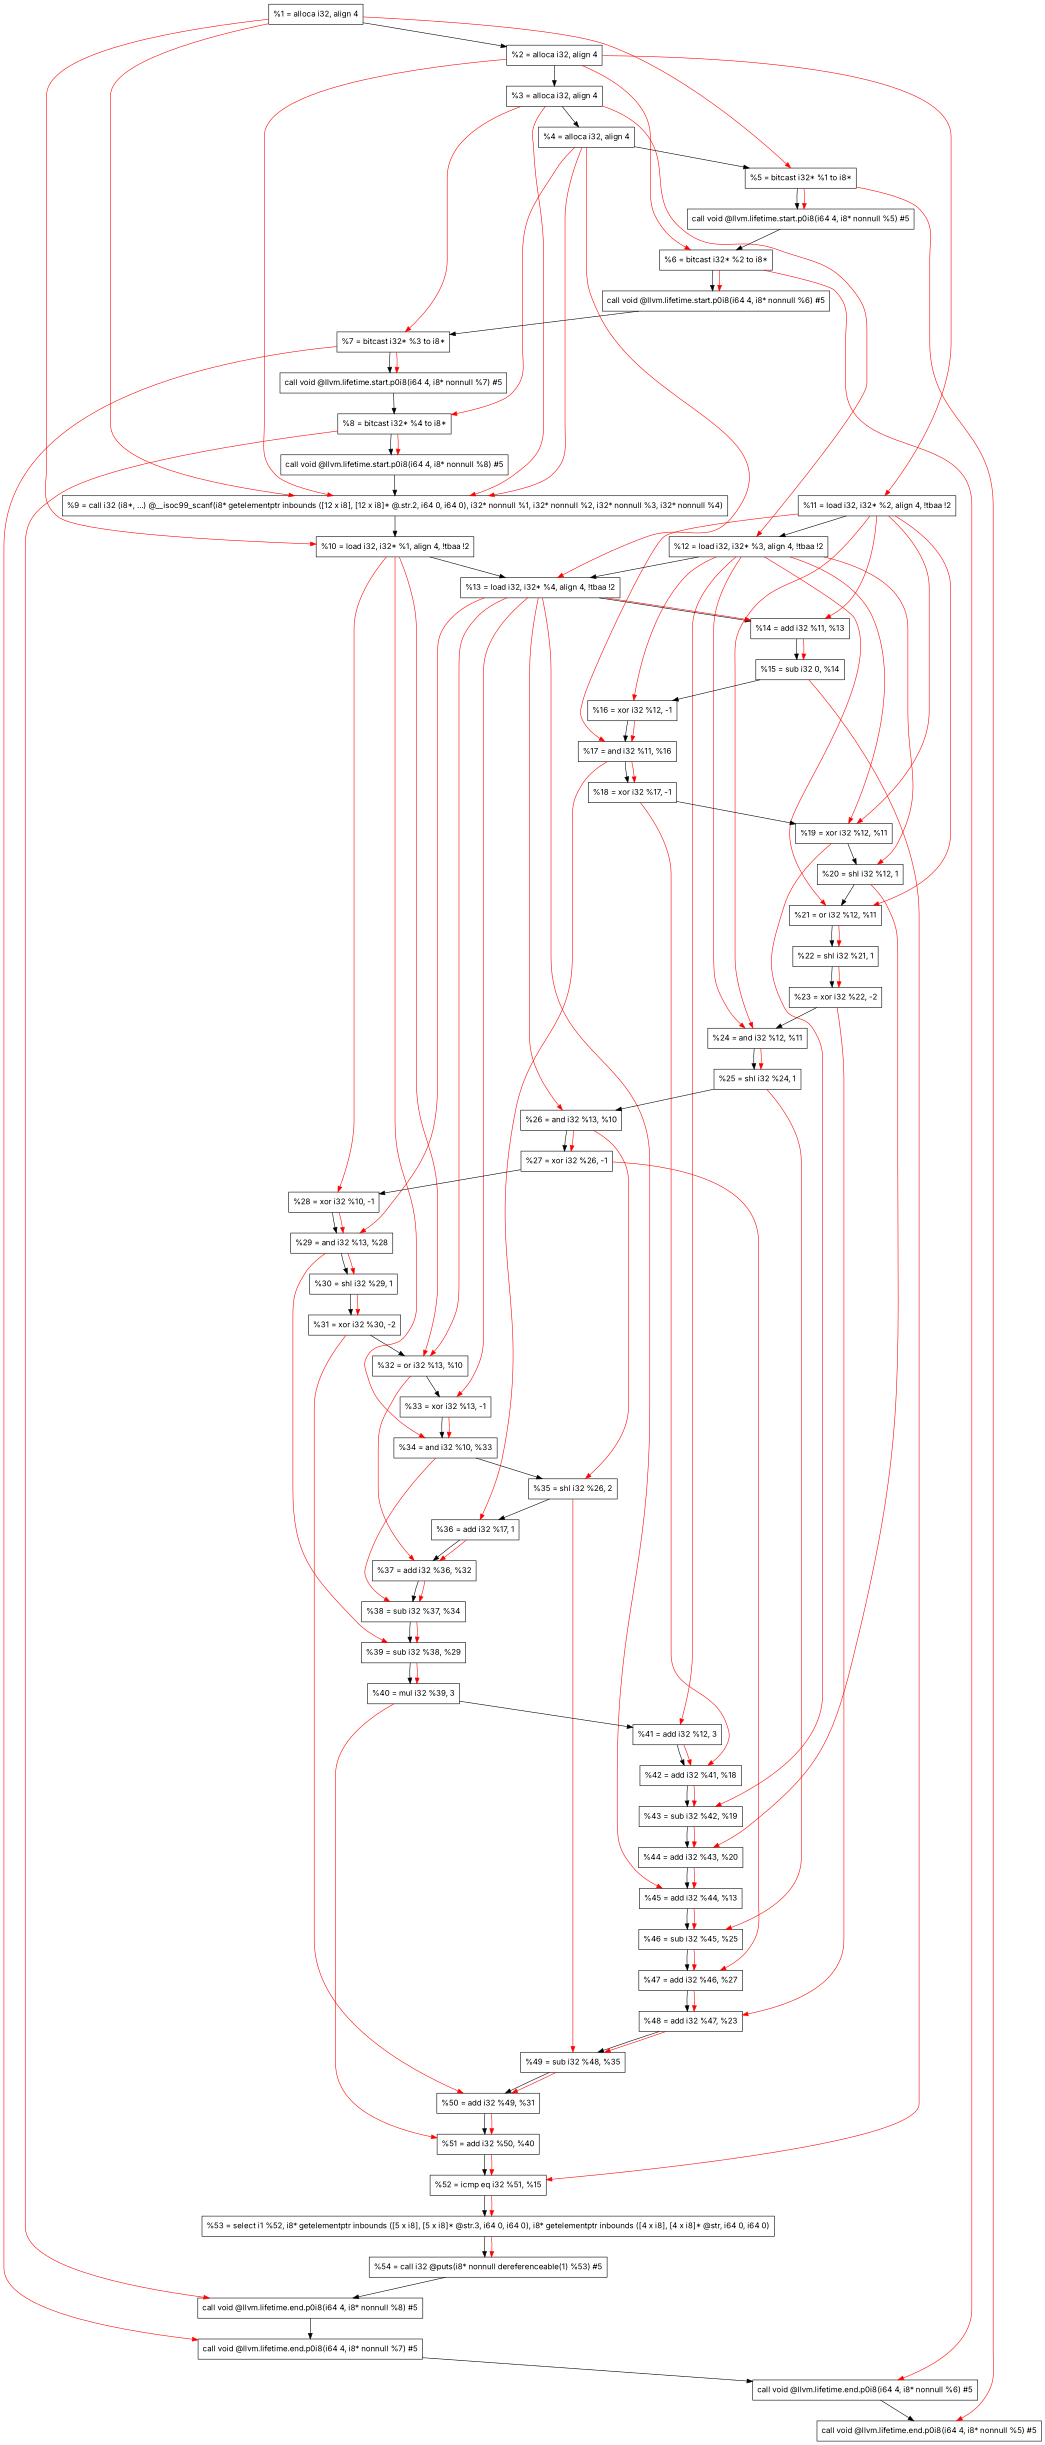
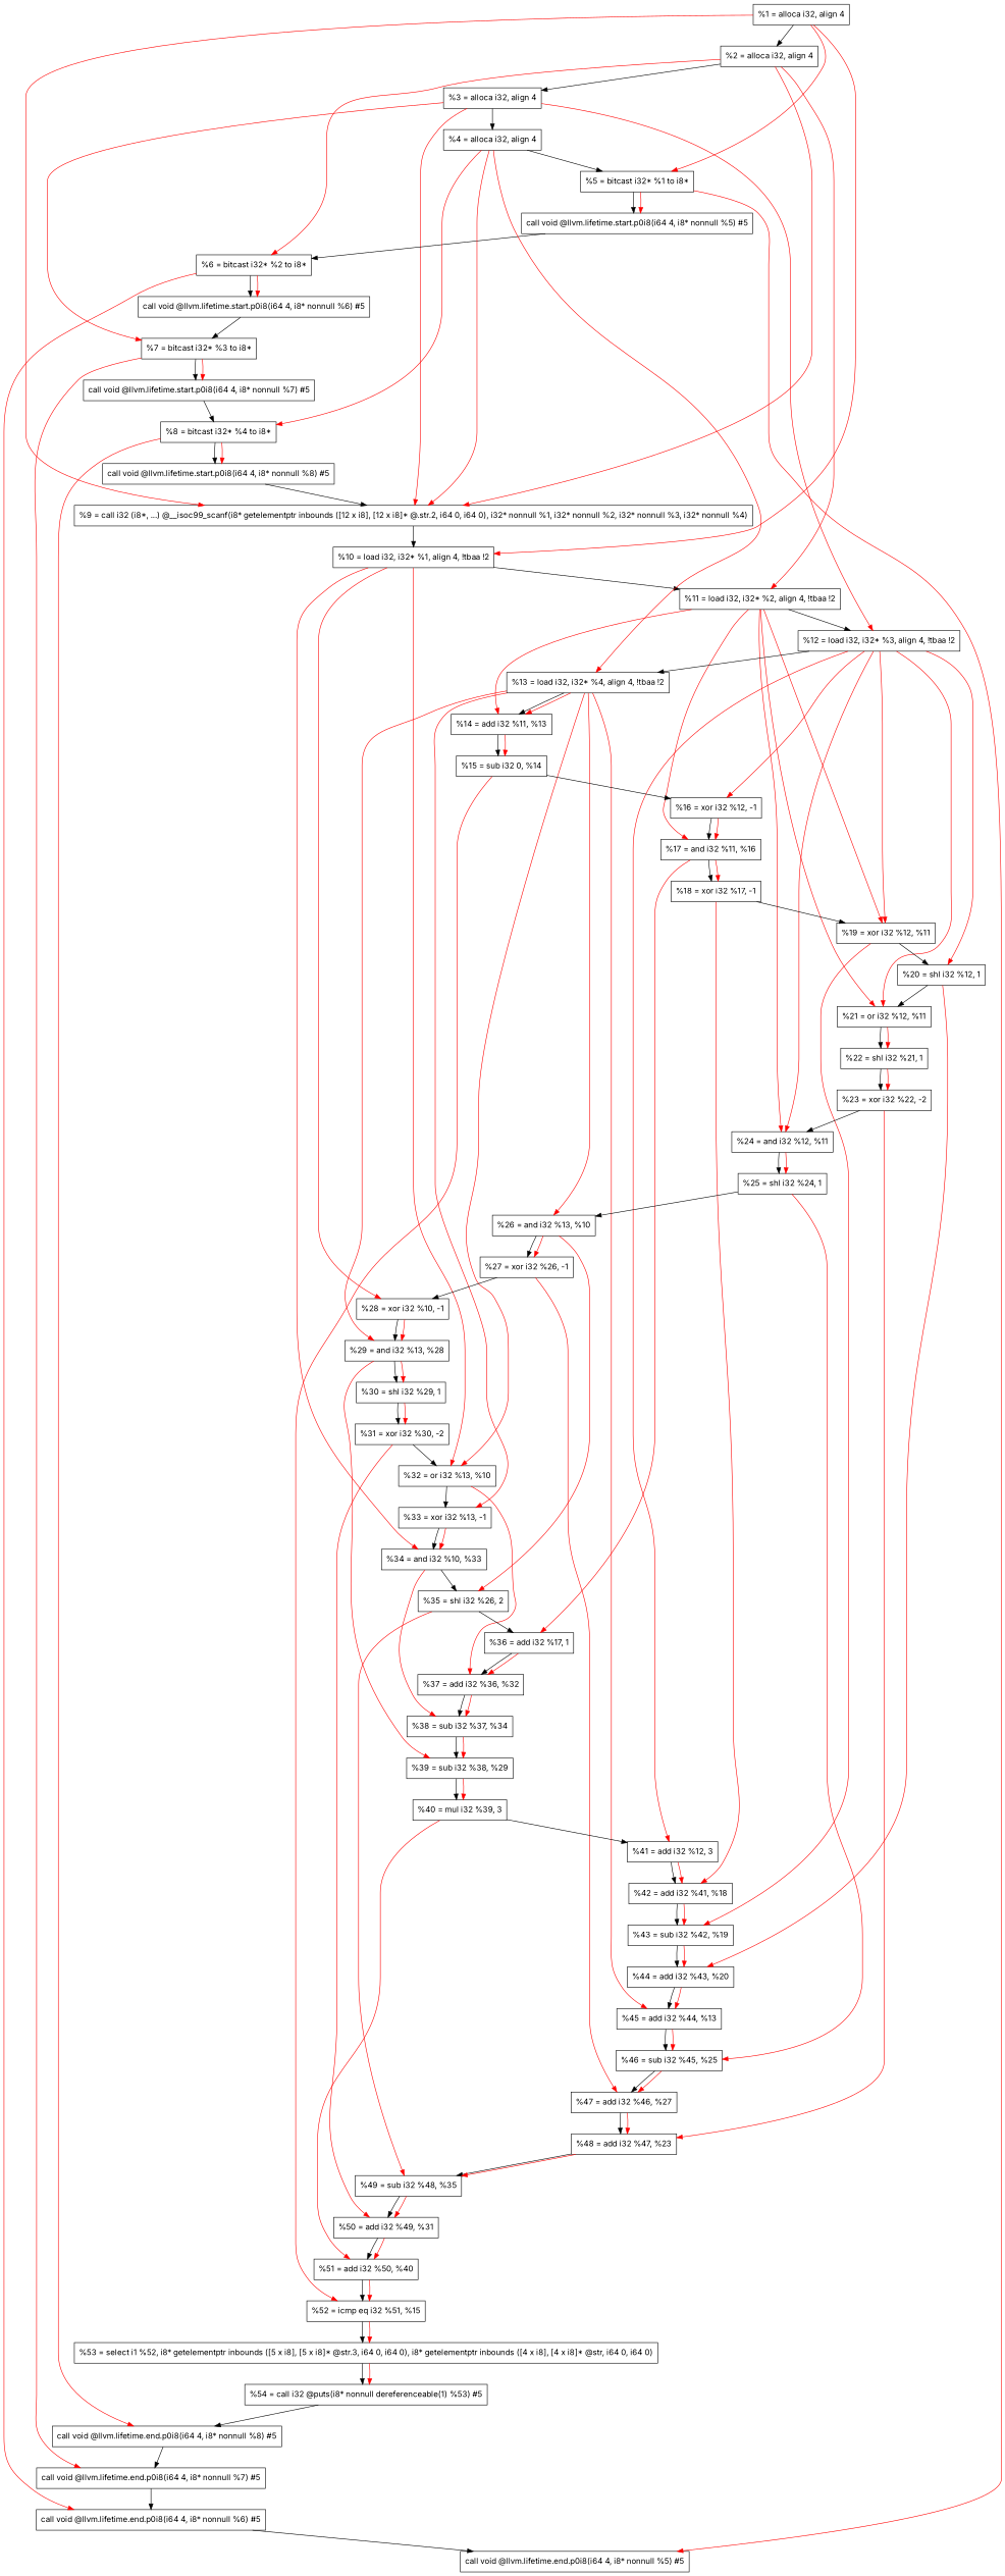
  digraph {
    fontname=Inter
    node [fontname=Inter shape=record]
    edge [fontname=Inter color=red]
    n1 [label="  %1 = alloca i32, align 4"]
    n2 [label="  %2 = alloca i32, align 4"]
    n3 [label="  %5 = bitcast i32* %1 to i8*"]
    n4 [label="  %9 = call i32 (i8*, ...) @__isoc99_scanf(i8* getelementptr inbounds ([12 x i8], [12 x i8]* @.str.2, i64 0, i64 0), i32* nonnull %1, i32* nonnull %2, i32* nonnull %3, i32* nonnull %4)"]
    n5 [label="  %10 = load i32, i32* %1, align 4, !tbaa !2"]
    n6 [label="  %3 = alloca i32, align 4"]
    n7 [label="  %6 = bitcast i32* %2 to i8*"]
    n8 [label="  %11 = load i32, i32* %2, align 4, !tbaa !2"]
    n9 [label="  call void @llvm.lifetime.start.p0i8(i64 4, i8* nonnull %5) #5"]
    n10 [label="  call void @llvm.lifetime.end.p0i8(i64 4, i8* nonnull %5) #5"]
    n11 [label="  %28 = xor i32 %10, -1"]
    n12 [label="  %32 = or i32 %13, %10"]
    n13 [label="  %34 = and i32 %10, %33"]
    n14 [label="  %4 = alloca i32, align 4"]
    n15 [label="  %7 = bitcast i32* %3 to i8*"]
    n16 [label="  %12 = load i32, i32* %3, align 4, !tbaa !2"]
    n17 [label="  call void @llvm.lifetime.start.p0i8(i64 4, i8* nonnull %6) #5"]
    n18 [label="  call void @llvm.lifetime.end.p0i8(i64 4, i8* nonnull %6) #5"]
    n19 [label="  %14 = add i32 %11, %13"]
    n20 [label="  %17 = and i32 %11, %16"]
    n21 [label="  %19 = xor i32 %12, %11"]
    n22 [label="  %21 = or i32 %12, %11"]
    n23 [label="  %24 = and i32 %12, %11"]
    n24 [label="  %8 = bitcast i32* %4 to i8*"]
    n25 [label="  %13 = load i32, i32* %4, align 4, !tbaa !2"]
    n26 [label="  call void @llvm.lifetime.start.p0i8(i64 4, i8* nonnull %7) #5"]
    n27 [label="  call void @llvm.lifetime.end.p0i8(i64 4, i8* nonnull %7) #5"]
    n28 [label="  %16 = xor i32 %12, -1"]
    n29 [label="  %20 = shl i32 %12, 1"]
    n30 [label="  %41 = add i32 %12, 3"]
    n31 [label="  call void @llvm.lifetime.start.p0i8(i64 4, i8* nonnull %8) #5"]
    n32 [label="  call void @llvm.lifetime.end.p0i8(i64 4, i8* nonnull %8) #5"]
    n33 [label="  %26 = and i32 %13, %10"]
    n34 [label="  %29 = and i32 %13, %28"]
    n35 [label="  %33 = xor i32 %13, -1"]
    n36 [label="  %45 = add i32 %44, %13"]
    n37 [label="  %27 = xor i32 %26, -1"]
    n38 [label="  %35 = shl i32 %26, 2"]
    n39 [label="  %37 = add i32 %36, %32"]
    n40 [label="  %38 = sub i32 %37, %34"]
    n41 [label="  %15 = sub i32 0, %14"]
    n42 [label="  %18 = xor i32 %17, -1"]
    n43 [label="  %36 = add i32 %17, 1"]
    n44 [label="  %43 = sub i32 %42, %19"]
    n45 [label="  %22 = shl i32 %21, 1"]
    n46 [label="  %25 = shl i32 %24, 1"]
    n47 [label="  %44 = add i32 %43, %20"]
    n48 [label="  %42 = add i32 %41, %18"]
    n49 [label="  %30 = shl i32 %29, 1"]
    n50 [label="  %39 = sub i32 %38, %29"]
    n51 [label="  %46 = sub i32 %45, %25"]
    n52 [label="  %52 = icmp eq i32 %51, %15"]
    n53 [label="  %53 = select i1 %52, i8* getelementptr inbounds ([5 x i8], [5 x i8]* @str.3, i64 0, i64 0), i8* getelementptr inbounds ([4 x i8], [4 x i8]* @str, i64 0, i64 0)"]
    n54 [label="  %23 = xor i32 %22, -2"]
    n55 [label="  %48 = add i32 %47, %23"]
    n56 [label="  %49 = sub i32 %48, %35"]
    n57 [label="  %47 = add i32 %46, %27"]
    n58 [label="  %31 = xor i32 %30, -2"]
    n59 [label="  %40 = mul i32 %39, 3"]
    n60 [label="  %50 = add i32 %49, %31"]
    n61 [label="  %51 = add i32 %50, %40"]
    n62 [label="  %54 = call i32 @puts(i8* nonnull dereferenceable(1) %53) #5"]
    n1 -> n2 [color=""]
    n1 -> n3
    n1 -> n4
    n1 -> n5
    n2 -> n4
    n2 -> n6 [color=""]
    n2 -> n7
    n2 -> n8
    n3 -> n9 [color=""]
    n3 -> n9
    n3 -> n10
    n4 -> n5 [color=""]
-   n5 -> n25 [color=""]
+   n5 -> n8 [color=""]
    n5 -> n11
    n5 -> n12
    n5 -> n13
    n6 -> n4
    n6 -> n14 [color=""]
    n6 -> n15
    n6 -> n16
    n7 -> n17 [color=""]
    n7 -> n17
    n7 -> n18
    n8 -> n16 [color=""]
    n8 -> n19
    n8 -> n20
    n8 -> n21
    n8 -> n22
    n8 -> n23
    n9 -> n7 [color=""]
    n11 -> n34 [color=""]
    n11 -> n34
    n12 -> n35 [color=""]
    n12 -> n39
    n13 -> n38 [color=""]
    n13 -> n40
    n14 -> n3 [color=""]
    n14 -> n4
    n14 -> n24
    n14 -> n25
    n15 -> n26 [color=""]
    n15 -> n26
    n15 -> n27
    n16 -> n21
    n16 -> n22
    n16 -> n23
    n16 -> n25 [color=""]
    n16 -> n28
    n16 -> n29
    n16 -> n30
    n17 -> n15 [color=""]
    n18 -> n10 [color=""]
    n19 -> n41 [color=""]
    n19 -> n41
    n20 -> n42 [color=""]
    n20 -> n42
    n20 -> n43
    n21 -> n29 [color=""]
    n21 -> n44
    n22 -> n45 [color=""]
    n22 -> n45
    n23 -> n46 [color=""]
    n23 -> n46
    n24 -> n31 [color=""]
    n24 -> n31
    n24 -> n32
    n25 -> n12
    n25 -> n19 [color=""]
    n25 -> n19
    n25 -> n33
    n25 -> n34
    n25 -> n35
    n25 -> n36
    n26 -> n24 [color=""]
    n27 -> n18 [color=""]
    n28 -> n20 [color=""]
    n28 -> n20
    n29 -> n22 [color=""]
    n29 -> n47
    n30 -> n48 [color=""]
    n30 -> n48
    n31 -> n4 [color=""]
    n32 -> n27 [color=""]
    n33 -> n37 [color=""]
    n33 -> n37
    n33 -> n38
    n34 -> n49 [color=""]
    n34 -> n49
    n34 -> n50
    n35 -> n13 [color=""]
    n35 -> n13
    n36 -> n51 [color=""]
    n36 -> n51
    n37 -> n11 [color=""]
    n37 -> n57
    n38 -> n43 [color=""]
    n38 -> n56
    n39 -> n40 [color=""]
    n39 -> n40
    n40 -> n50 [color=""]
    n40 -> n50
    n41 -> n28 [color=""]
    n41 -> n52
    n42 -> n21 [color=""]
    n42 -> n48
    n43 -> n39 [color=""]
    n43 -> n39
    n44 -> n47 [color=""]
    n44 -> n47
    n45 -> n54 [color=""]
    n45 -> n54
    n46 -> n33 [color=""]
    n46 -> n51
    n47 -> n36 [color=""]
    n47 -> n36
    n48 -> n44 [color=""]
    n48 -> n44
    n49 -> n58 [color=""]
    n49 -> n58
    n50 -> n59 [color=""]
    n50 -> n59
    n51 -> n57 [color=""]
    n51 -> n57
    n52 -> n53 [color=""]
    n52 -> n53
    n53 -> n62 [color=""]
    n53 -> n62
    n54 -> n23 [color=""]
    n54 -> n55
    n55 -> n56 [color=""]
    n55 -> n56
    n56 -> n60 [color=""]
    n56 -> n60
    n57 -> n55 [color=""]
    n57 -> n55
    n58 -> n12 [color=""]
    n58 -> n60
    n59 -> n30 [color=""]
    n59 -> n61
    n60 -> n61 [color=""]
    n60 -> n61
    n61 -> n52 [color=""]
    n61 -> n52
    n62 -> n32 [color=""]
  }
